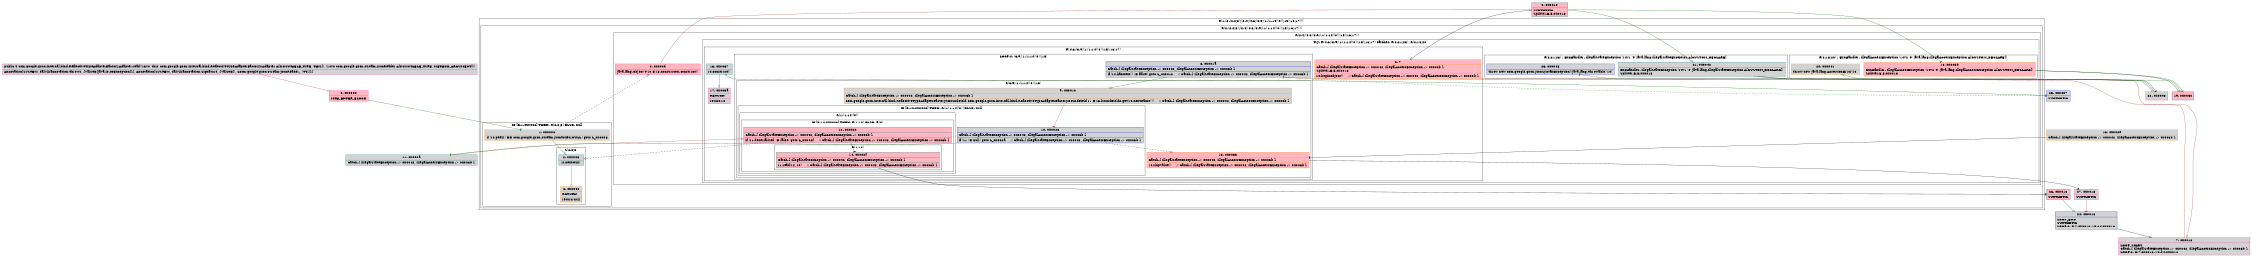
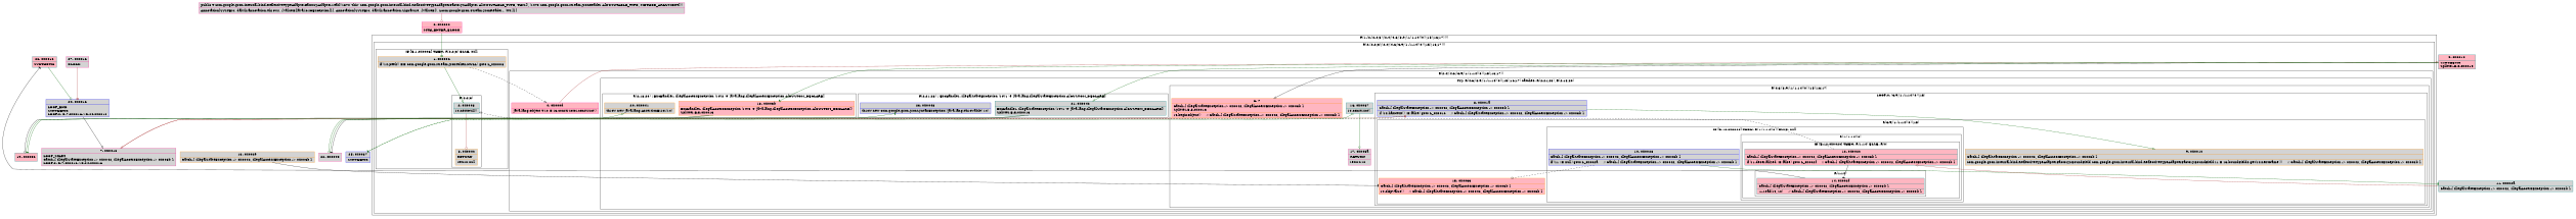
  digraph {
    node [color=teal fillcolor=lightgrey shape=record style=filled]
    edge [arrowhead=tee color=darkgreen]
    n1 [label="{2\:\ 0x0008|r4.nextNull()\l}"]
    n2 [color=darkorange label="{3\:\ 0x000c|RETURN\l|return null\l}"]
    n3 [color=darkorange label="{1\:\ 0x0006|if (r4.peek() == com.google.gson.stream.JsonToken.NULL) goto L_0x0008\l}"]
    n4 [fillcolor=lightpink label="{14\:\ 0x002f|Catch:\{ IllegalStateException \-\> 0x0042, IllegalAccessException \-\> 0x003b \}\l|r1.read(r4, r0)     \/\/ Catch:\{ IllegalStateException \-\> 0x0042, IllegalAccessException \-\> 0x003b \}\l}"]
    n5 [fillcolor=lightpink label="{12\:\ 0x002c|Catch:\{ IllegalStateException \-\> 0x0042, IllegalAccessException \-\> 0x003b \}\l|if (r1.deserialized != false) goto L_0x002f     \/\/ Catch:\{ IllegalStateException \-\> 0x0042, IllegalAccessException \-\> 0x003b \}\l}"]
    n6 [color=blue label="{10\:\ 0x0028|Catch:\{ IllegalStateException \-\> 0x0042, IllegalAccessException \-\> 0x003b \}\l|if (r1 != null) goto L_0x002a     \/\/ Catch:\{ IllegalStateException \-\> 0x0042, IllegalAccessException \-\> 0x003b \}\l}"]
    n7 [color=darkorange label="{9\:\ 0x001c|Catch:\{ IllegalStateException \-\> 0x0042, IllegalAccessException \-\> 0x003b \}\l|com.google.gson.internal.bind.ReflectiveTypeAdapterFactory$BoundField com.google.gson.internal.bind.ReflectiveTypeAdapterFactory.BoundField r1 = r3.boundFields.get(r4.nextName())     \/\/ Catch:\{ IllegalStateException \-\> 0x0042, IllegalAccessException \-\> 0x003b \}\l}"]
    n8 [color=darkorange fillcolor=lightpink label="{15\:\ 0x0033|Catch:\{ IllegalStateException \-\> 0x0042, IllegalAccessException \-\> 0x003b \}\l|r4.skipValue()     \/\/ Catch:\{ IllegalStateException \-\> 0x0042, IllegalAccessException \-\> 0x003b \}\l}"]
    n9 [color=blue label="{8\:\ 0x001a|Catch:\{ IllegalStateException \-\> 0x0042, IllegalAccessException \-\> 0x003b \}\l|if (r4.hasNext() != false) goto L_0x001c     \/\/ Catch:\{ IllegalStateException \-\> 0x0042, IllegalAccessException \-\> 0x003b \}\l}"]
    n10 [color=darkorange fillcolor=lightpink label="{6\:\ ?|Catch:\{ IllegalStateException \-\> 0x0042, IllegalAccessException \-\> 0x003b \}\lSplitter:B:5:0x0013\l|r4.beginObject()     \/\/ Catch:\{ IllegalStateException \-\> 0x0042, IllegalAccessException \-\> 0x003b \}\l}"]
    n11 [label="{16\:\ 0x0037|r4.construct()\l}"]
    n12 [color=deeppink label="{17\:\ 0x003a|RETURN\l|return r0\l}"]
    n13 [label="{21\:\ 0x0042|ExcHandler: IllegalStateException (r4v1 'e' java.lang.IllegalStateException A[CUSTOM_DECLARE])\lSplitter:B:5:0x0013\l}"]
    n14 [color=blue label="{23\:\ 0x0048|throw new com.google.gson.JsonSyntaxException((java.lang.Throwable) r4)\l}"]
    n15 [color=darkorange fillcolor=lightpink label="{18\:\ 0x003b|ExcHandler: IllegalAccessException (r4v2 'e' java.lang.IllegalAccessException A[CUSTOM_DECLARE])\lSplitter:B:5:0x0013\l}"]
    n16 [color=darkorange label="{20\:\ 0x0041|throw new java.lang.AssertionError(r4)\l}"]
    n17 [color=deeppink fillcolor=lightpink label="{4\:\ 0x000d|java.lang.Object T r0 = r3.constructor.construct()\l}"]
    n18 [fillcolor=lightpink label="{26\:\ 0x0016|SYNTHETIC\l}"]
    n19 [label="{11\:\ 0x002a|Catch:\{ IllegalStateException \-\> 0x0042, IllegalAccessException \-\> 0x003b \}\l}"]
-   n20 [color=deeppink label="{27\:\ 0x0016|SYNTHETIC\l}"]
+   n20 [color=deeppink label="{27\:\ 0x0016|BLOCK\l}"]
    n21 [color=blue label="{25\:\ 0x0037|SYNTHETIC\l}"]
    n22 [color=deeppink label="{7\:\ 0x0016|LOOP_START\lCatch:\{ IllegalStateException \-\> 0x0042, IllegalAccessException \-\> 0x003b \}\lLOOP:0: B:7:0x0016\-\>B:24:0x0016\l}"]
    n23 [color=deeppink label="{22\:\ 0x0043}"]
    n24 [fillcolor=lightpink label="{19\:\ 0x003c}"]
    n25 [fillcolor=lightpink label="{5\:\ 0x0013|SYNTHETIC\lSplitter:B:5:0x0013\l}"]
    n26 [color=darkorange label="{13\:\ 0x002e|Catch:\{ IllegalStateException \-\> 0x0042, IllegalAccessException \-\> 0x003b \}\l}"]
    n27 [color=blue label="{24\:\ 0x0016|LOOP_END\lSYNTHETIC\lLOOP:0: B:7:0x0016\-\>B:24:0x0016\l}"]
    n28 [color=deeppink fillcolor=lightpink label="{0\:\ 0x0000|MTH_ENTER_BLOCK\l}"]
    n29 [color=deeppink label="{public T com.google.gson.internal.bind.ReflectiveTypeAdapterFactory.Adapter.read((r3v0 'this' com.google.gson.internal.bind.ReflectiveTypeAdapterFactory$Adapter A[IMMUTABLE_TYPE, THIS]), (r4v0 com.google.gson.stream.JsonReader A[IMMUTABLE_TYPE, METHOD_ARGUMENT]))  | Annotation[SYSTEM, dalvik.annotation.Throws, \{value=[java.io.IOException]\}], Annotation[SYSTEM, dalvik.annotation.Signature, \{value=[(, Lcom\/google\/gson\/stream\/JsonReader;, )TT;]\}]\l}"]
    subgraph cluster_1 {
      label="R(1:(2:(2:2|3)|(2:4|(4:6|(3:9|(1:(1:14)(0))|15)|16|17))))"
      subgraph cluster_2 {
        label="R(2:(2:2|3)|(2:4|(4:6|(3:9|(1:(1:14)(0))|15)|16|17)))"
        subgraph cluster_3 {
          label="IF [B:1:0x0006] THEN: R(2:2|3) ELSE: null"
          n3
          subgraph cluster_4 {
            label="R(2:2|3)"
            n1
            n2
          }
        }
        subgraph cluster_5 {
          label="R(2:4|(4:6|(3:9|(1:(1:14)(0))|15)|16|17))"
          n17
          subgraph cluster_6 {
            label="Try: R(4:6|(3:9|(1:(1:14)(0))|15)|16|17) catches: R(2:21|23), R(2:18|20)"
            subgraph cluster_7 {
              label="R(4:6|(3:9|(1:(1:14)(0))|15)|16|17)"
              n10
              n11
              n12
              subgraph cluster_8 {
                label="LOOP:0: (3:9|(1:(1:14)(0))|15)"
                n9
                subgraph cluster_9 {
                  label="R(3:9|(1:(1:14)(0))|15)"
                  n7
                  n8
                  subgraph cluster_10 {
                    label="IF [B:10:0x0028] THEN: R(1:(1:14)(0)) ELSE: null"
                    n6
                    subgraph cluster_11 {
                      label="R(1:(1:14)(0))"
                      subgraph cluster_12 {
                        label="IF [B:12:0x002c] THEN: R(1:14) ELSE: R(0)"
                        n5
                        subgraph cluster_13 {
                          label="R(1:14)"
                          n4
                        }
                        subgraph cluster_14 {
                          label="R(0)"
                        }
                      }
                    }
                  }
                }
              }
            }
            subgraph cluster_15 {
              label="R(2:21|23) | ExcHandler: IllegalStateException (r4v1 'e' java.lang.IllegalStateException A[CUSTOM_DECLARE])\l"
              n13
              n14
            }
            subgraph cluster_16 {
              label="R(2:18|20) | ExcHandler: IllegalAccessException (r4v2 'e' java.lang.IllegalAccessException A[CUSTOM_DECLARE])\l"
              n15
              n16
            }
          }
        }
      }
    }
    subgraph cluster_17 {
      label="R(2:21|23) | ExcHandler: IllegalStateException (r4v1 'e' java.lang.IllegalStateException A[CUSTOM_DECLARE])\l"
    }
    subgraph cluster_18 {
      label="R(2:18|20) | ExcHandler: IllegalAccessException (r4v2 'e' java.lang.IllegalAccessException A[CUSTOM_DECLARE])\l"
    }
    n1 -> n2 [arrowhead=odot color=brown]
    n3 -> n1 [arrowhead=onormal]
    n3 -> n17 [arrowhead=onormal color=black style=dashed]
    n4 -> n18 [color=black]
    n5 -> n1 [arrowhead=onormal color=black style=dashed]
    n5 -> n4 [color=black]
    n6 -> n8 [arrowhead=odot color=black style=dashed]
    n6 -> n19
-   n7 -> n6 [color=brown]
-   n8 -> n20 [color=black]
    n9 -> n7 [arrowhead=onormal]
    n9 -> n21 [style=dashed]
    n10 -> n22 [arrowhead=onormal color=brown]
    n11 -> n12 [arrowhead=onormal]
    n13 -> n23 [arrowhead=odot]
    n13 -> n23 [color=black]
    n15 -> n24 [arrowhead=odot color=black]
    n15 -> n24
    n17 -> n25 [arrowhead=onormal color=brown]
    n18 -> n27 [arrowhead=odot]
    n19 -> n5 [arrowhead=onormal color=brown]
    n20 -> n27 [color=brown]
    n21 -> n11 [arrowhead=odot]
    n22 -> n9 [color=brown]
    n23 -> n14
    n24 -> n16 [arrowhead=onormal]
    n25 -> n10 [arrowhead=onormal color=black]
    n25 -> n13 [arrowhead=onormal]
    n25 -> n15
    n26 -> n8 [color=black]
    n27 -> n22 [arrowhead=onormal color=black]
    n28 -> n3
    n29 -> n28 [arrowhead=odot color=brown]
  }
